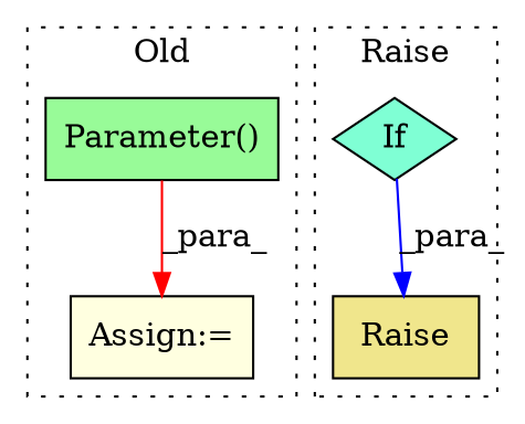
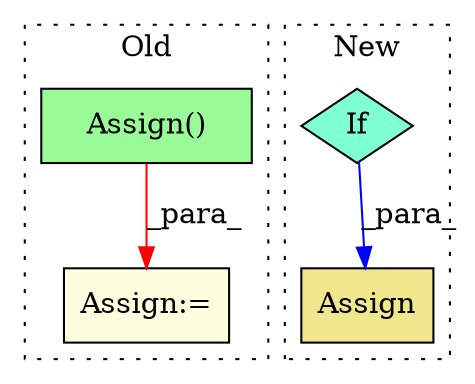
  digraph {
    node [l=3 shape=box style=filled]
-   n1 [a=75 fillcolor=palegreen l="19,76" label="Parameter()" s="21579,21646"]
+   n1 [a=75 fillcolor=palegreen l="19,76" label="Assign()" s="21579,21646"]
    n2 [a=68 fillcolor=lightyellow label="Assign:=" s=21576]
-   n3 [a=91 fillcolor=khaki l=6 label=Raise s=21104]
+   n3 [a=91 fillcolor=khaki l=6 label=Assign s=21104]
    n4 [a=96 fillcolor=aquamarine label=If s=21059 shape=diamond]
    subgraph cluster_1 {
      label=Old
      style=dotted
      n1
      n2
    }
    subgraph cluster_2 {
-     label=Raise
+     label=New
      style=dotted
      n3
      n4
    }
    n1 -> n2 [color=red label=_para_]
    n4 -> n3 [color=blue label=_para_]
  }
